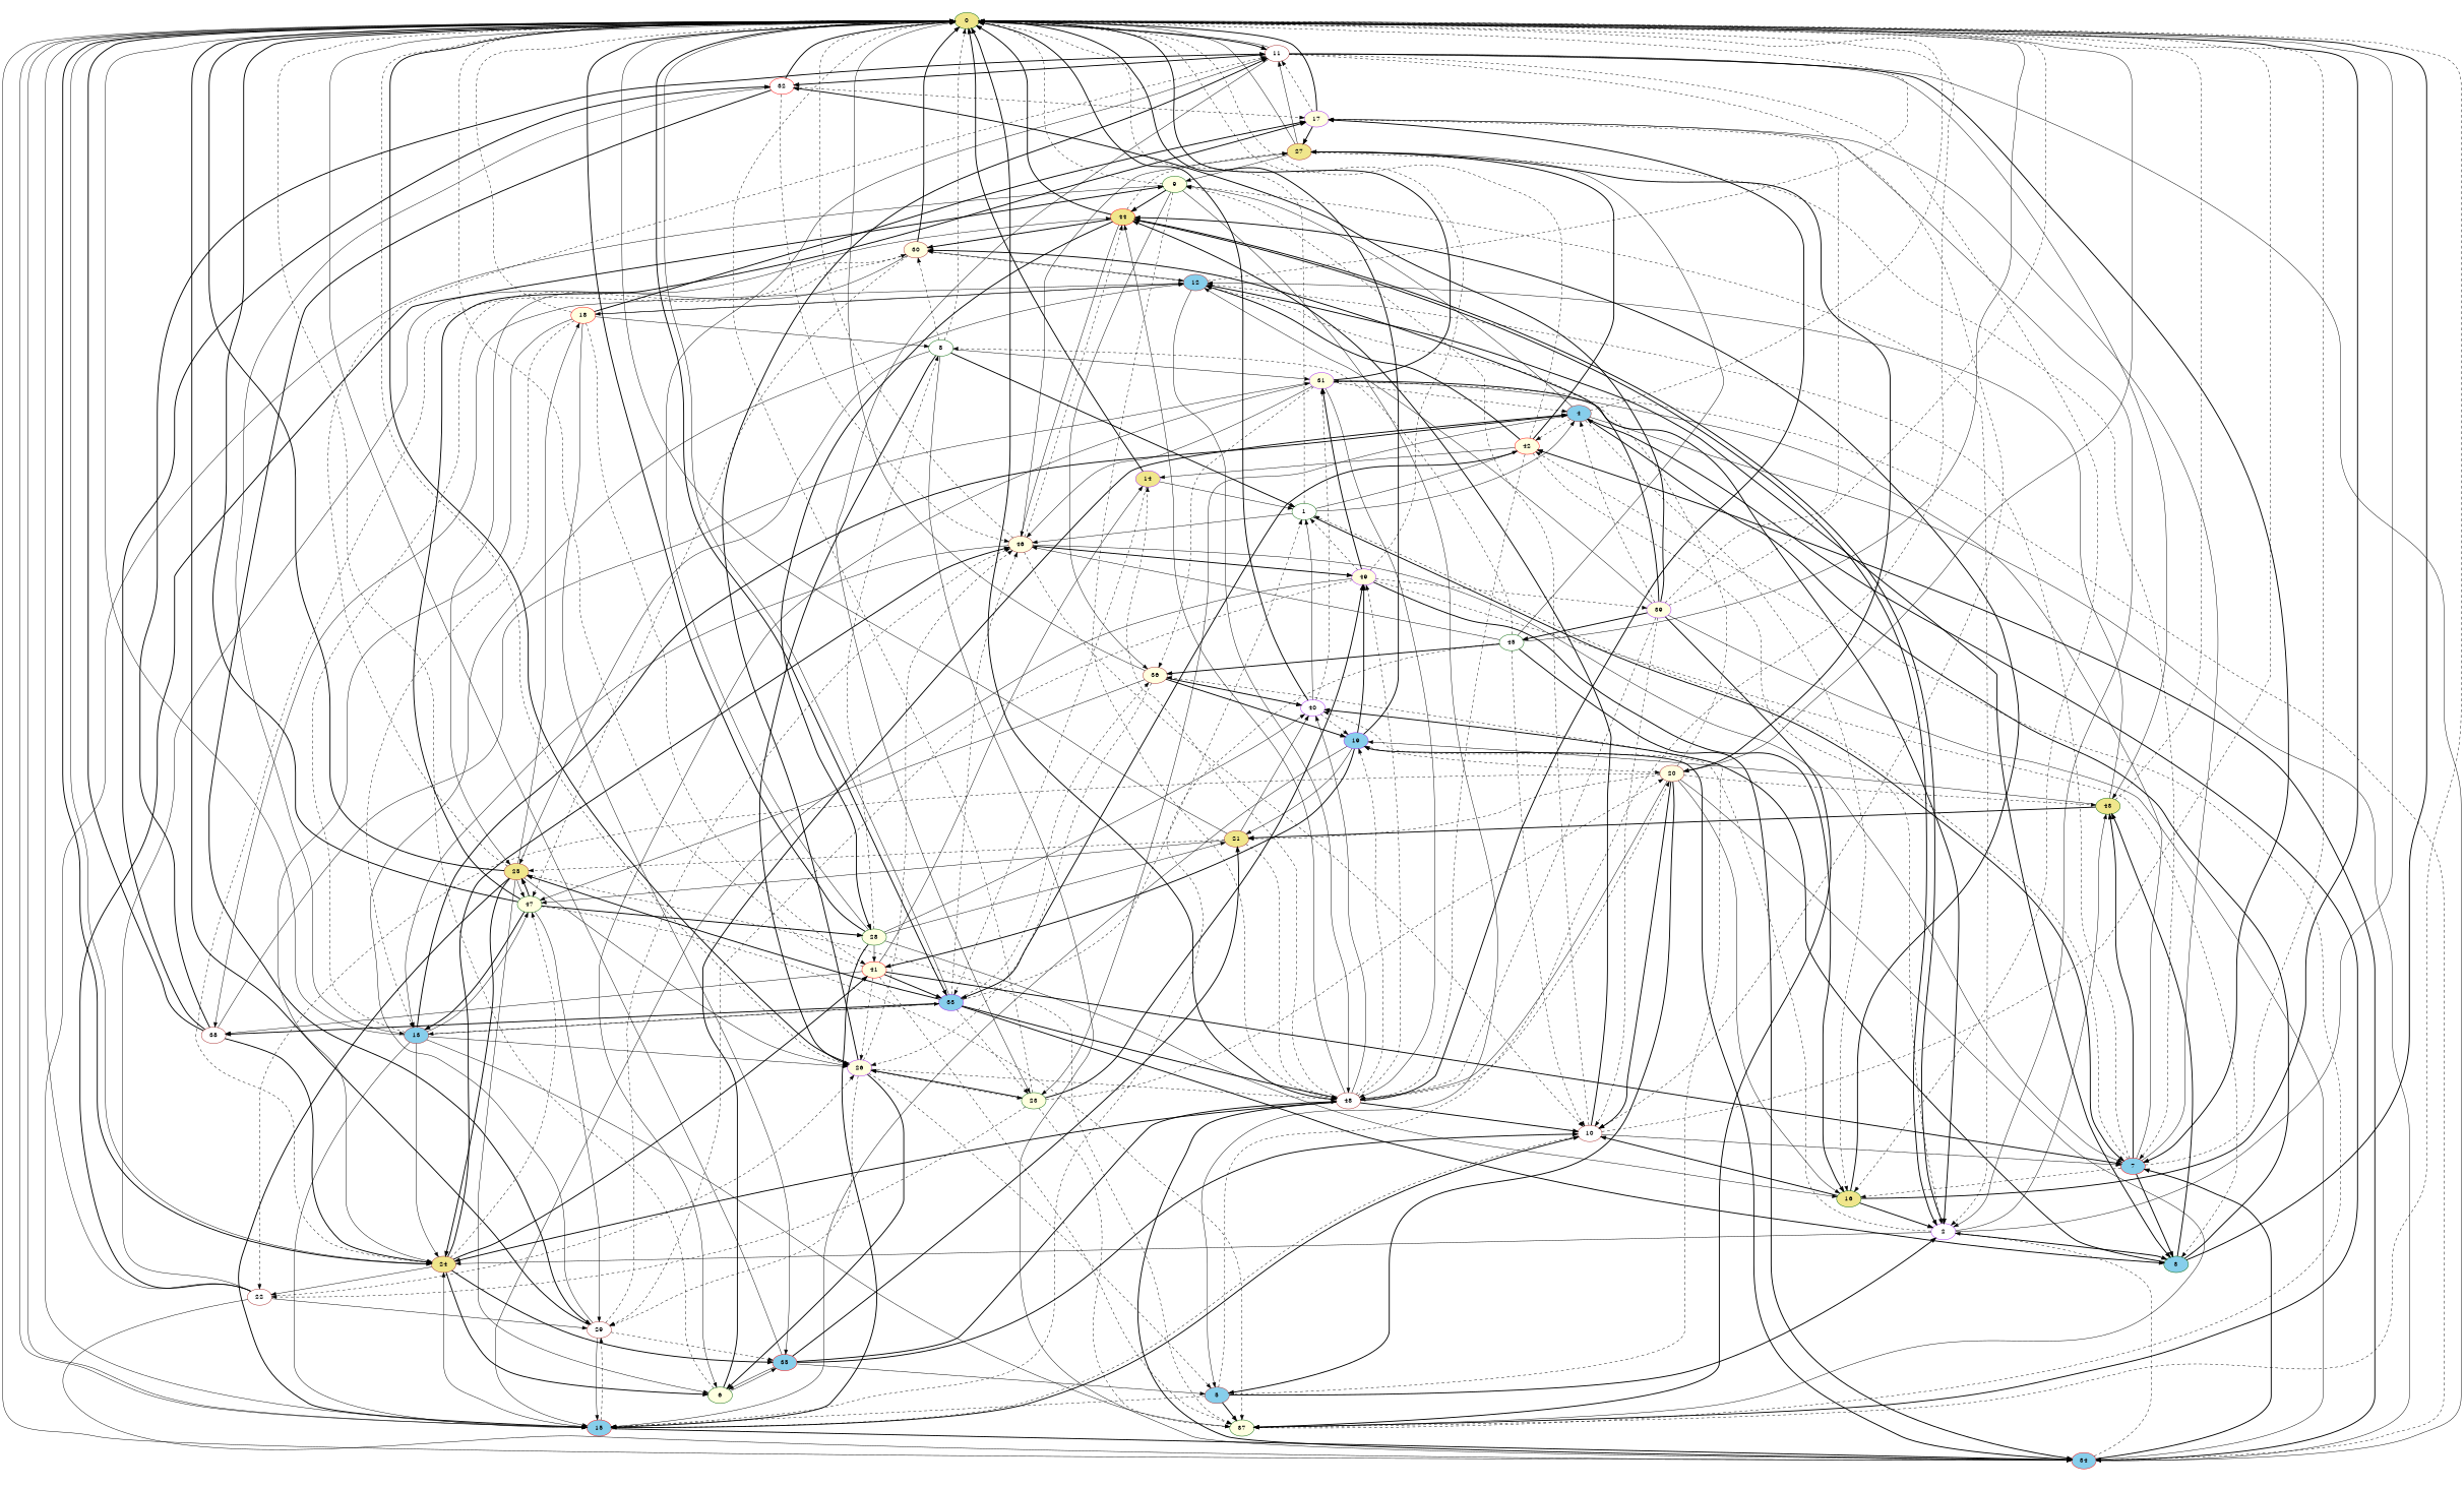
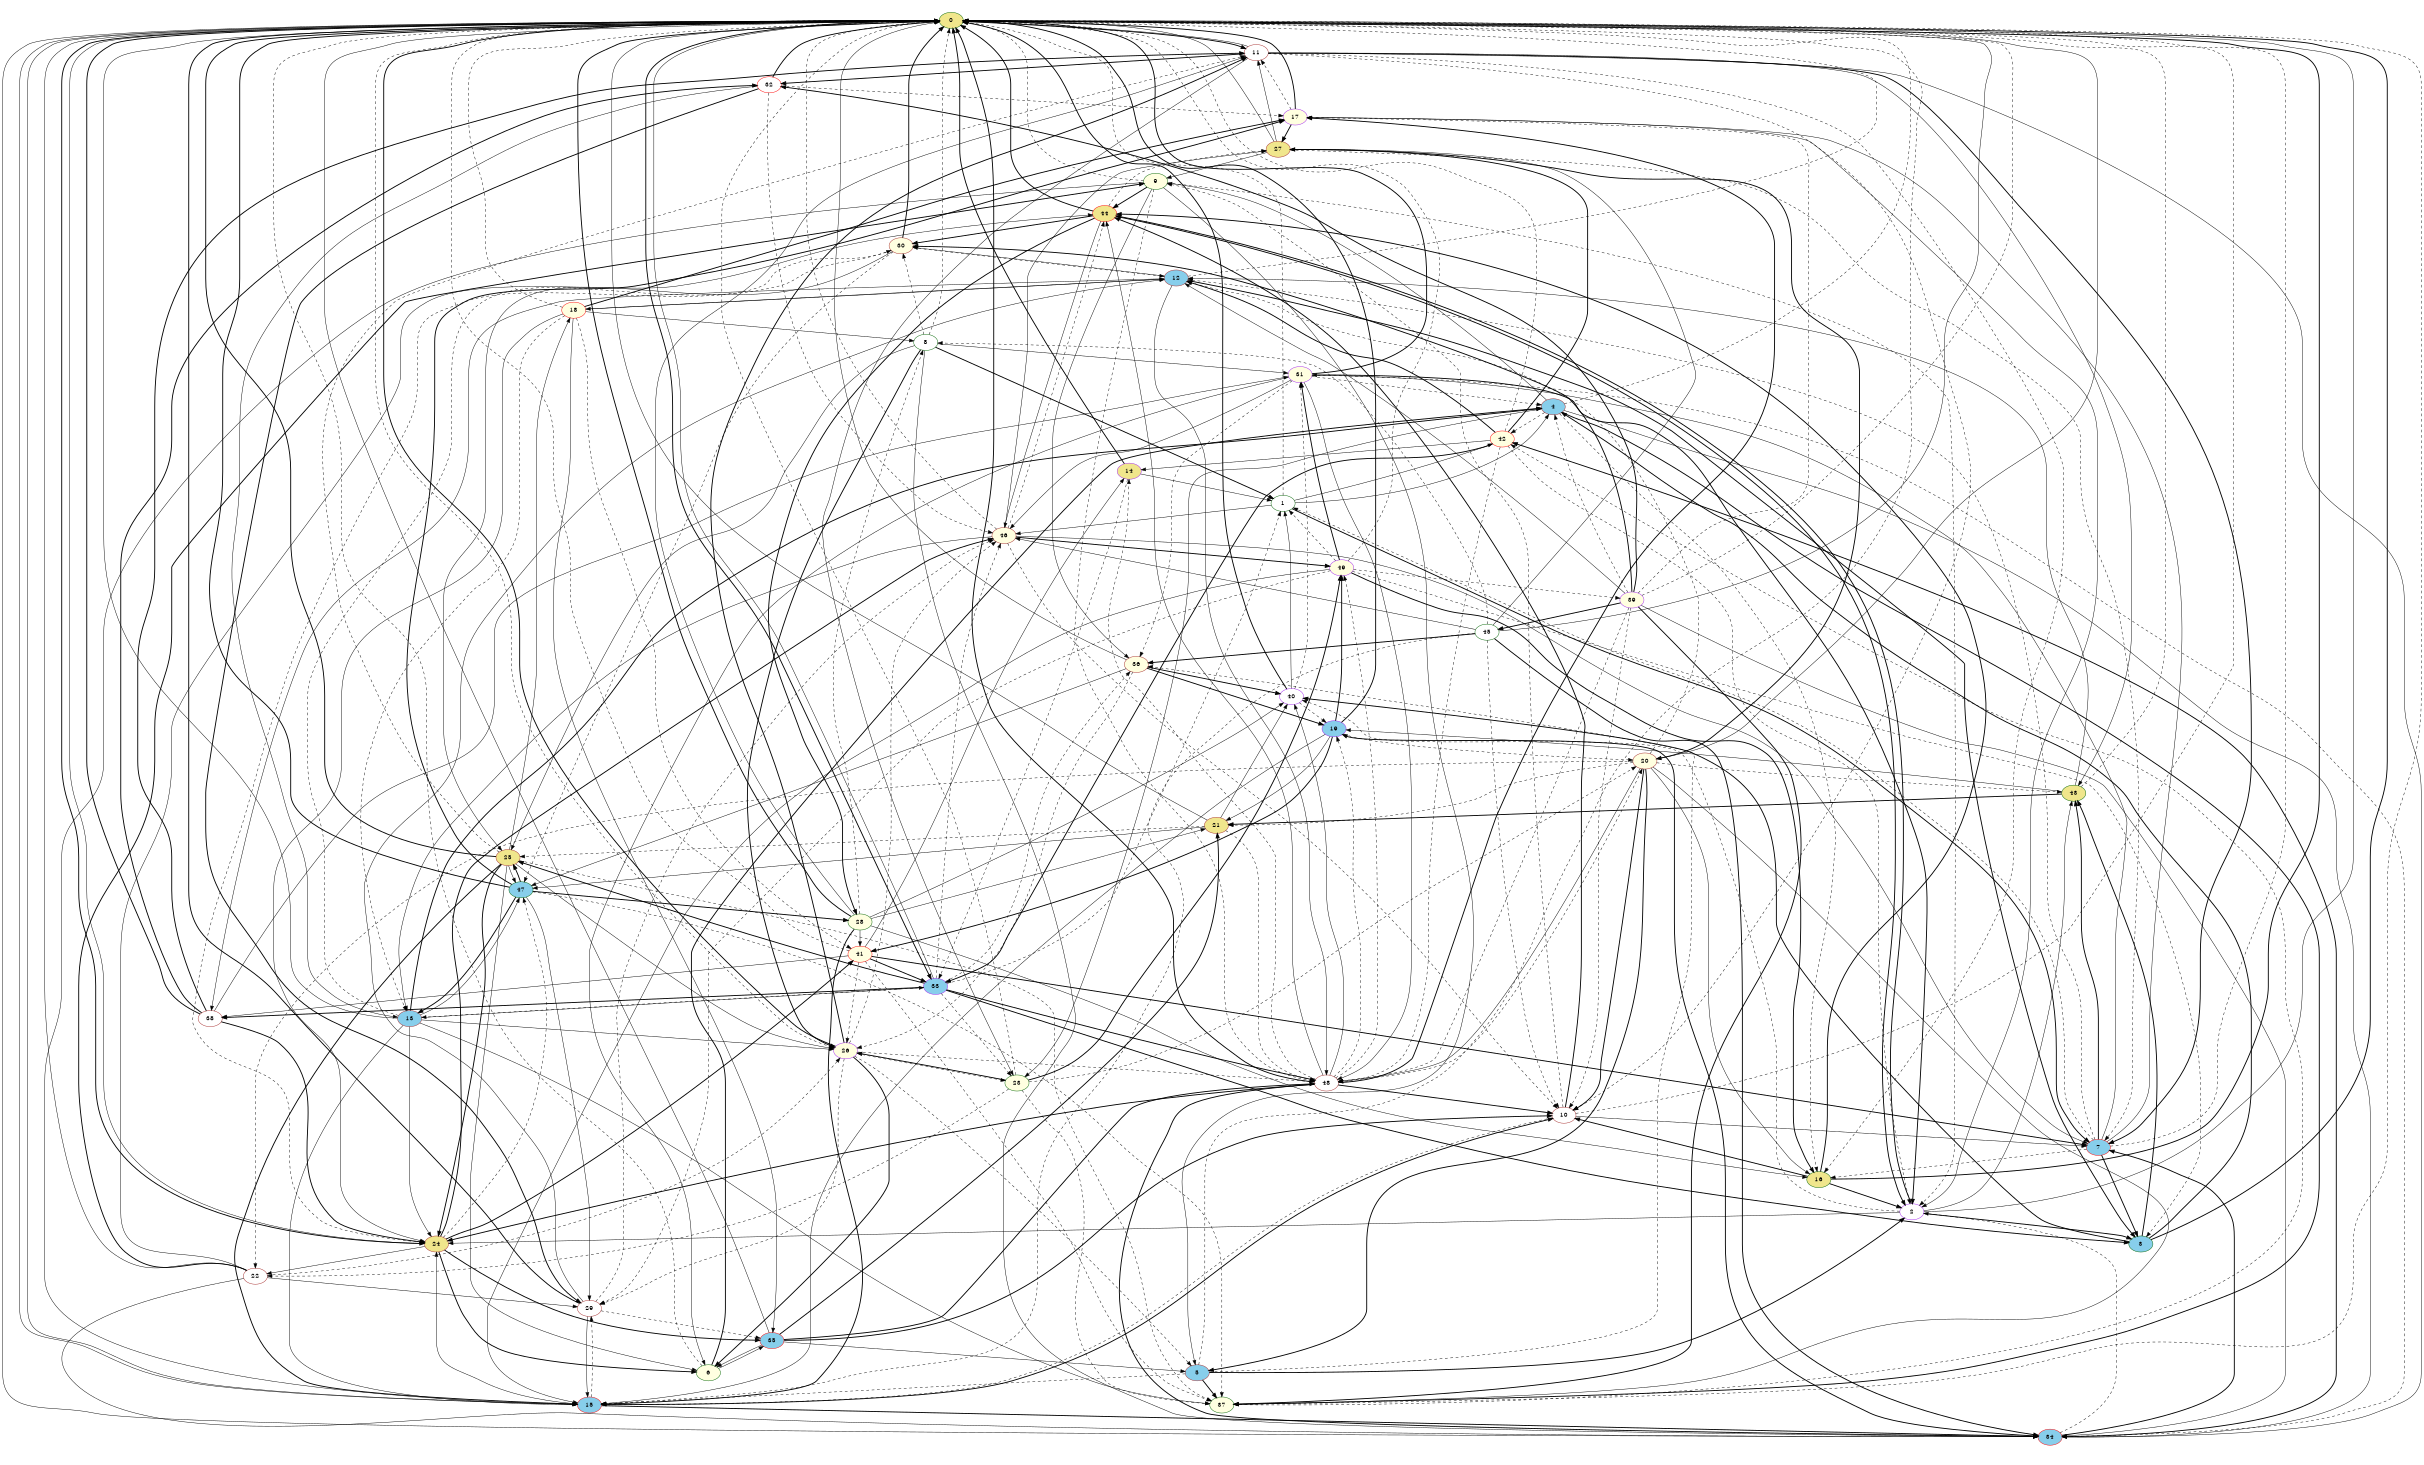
  strict digraph {
    node [color=brown component_delay=3 fillcolor=lightyellow style=filled]
    edge [style=bold wire_delay=1]
    0 [color=darkgreen fillcolor=khaki]
    11 [fillcolor=white]
    15 [color=red fillcolor=skyblue]
    24 [fillcolor=khaki]
    26 [color=purple]
    33 [color=purple fillcolor=skyblue]
    7 [color=red fillcolor=skyblue]
    43 [color=darkgreen fillcolor=khaki]
    16 [color=darkgreen fillcolor=khaki]
    23 [color=darkgreen]
    34 [color=red fillcolor=skyblue]
    10 [fillcolor=white]
    32 [color=red fillcolor=white]
    29 [fillcolor=white]
    46
    6 [color=darkgreen]
    35 [color=red fillcolor=skyblue]
-   47 [color=darkgreen]
+   47 [color=darkgreen fillcolor=skyblue]
    41 [color=red]
    22 [fillcolor=white]
    5 [fillcolor=skyblue]
    48 [fillcolor=white]
    1 [color=darkgreen fillcolor=white]
    3 [color=darkgreen fillcolor=skyblue]
    36
    25 [fillcolor=khaki]
    38 [fillcolor=white]
    13 [fillcolor=skyblue]
    12 [fillcolor=skyblue]
    17 [color=purple]
    31 [color=purple]
    19 [color=purple fillcolor=skyblue]
    21 [fillcolor=khaki]
    2 [color=purple fillcolor=white]
    44 [color=red fillcolor=khaki]
    37 [color=darkgreen]
    49 [color=purple]
    20
    42 [color=red]
    9 [color=darkgreen]
    27 [fillcolor=khaki]
    4 [fillcolor=skyblue]
    28 [color=darkgreen]
    14 [color=purple fillcolor=khaki]
    40 [color=purple fillcolor=white]
    18 [color=red]
    30
    39 [color=purple]
    8 [color=darkgreen fillcolor=white]
    45 [color=darkgreen fillcolor=white]
    0 -> 11
    0 -> 15 [style=solid]
    0 -> 24
    0 -> 26 [style=dashed]
    0 -> 33
    11 -> 0 [style=solid]
    11 -> 7
    11 -> 43 [style=solid]
    11 -> 16 [style=dashed]
    11 -> 23 [style=solid]
    11 -> 34 [style=solid]
    11 -> 10 [style=dashed]
    11 -> 32
    15 -> 0 [style=solid]
    15 -> 24 [style=solid]
    15 -> 34
    15 -> 10
    15 -> 29 [style=dashed]
    24 -> 0 [style=solid]
    24 -> 46
    24 -> 6
    24 -> 35
    24 -> 47 [style=dashed]
    24 -> 41
    24 -> 22 [style=solid]
    26 -> 0
    26 -> 11
    26 -> 23 [style=dashed]
    26 -> 29 [style=dashed]
    26 -> 46 [style=dashed]
    26 -> 6
    26 -> 5 [style=dashed]
    26 -> 48 [style=dashed]
    33 -> 0 [style=solid]
    33 -> 23 [style=dashed]
    33 -> 46 [style=dashed]
    33 -> 48
    33 -> 1 [style=dashed]
    33 -> 3
    33 -> 36 [style=dashed]
    33 -> 25
    33 -> 38
    33 -> 13 [style=dashed]
    7 -> 0 [style=dashed]
    7 -> 43
    7 -> 16 [style=dashed]
    7 -> 1 [style=dashed]
    7 -> 3
    7 -> 12 [style=dashed]
    7 -> 17 [style=solid]
    7 -> 31 [style=solid]
    43 -> 0 [style=dashed]
    43 -> 12 [style=solid]
    43 -> 19 [style=solid]
    43 -> 21
    16 -> 0
    16 -> 10
    16 -> 2
    16 -> 44
    23 -> 0 [style=dashed]
    23 -> 26
    23 -> 22 [style=dashed]
    23 -> 37 [style=dashed]
    23 -> 49
    23 -> 20 [style=dashed]
    34 -> 0 [style=solid]
    34 -> 7
    34 -> 19
    34 -> 2 [style=dashed]
    34 -> 42
    10 -> 0 [style=dashed]
    10 -> 15 [style=dashed]
    10 -> 7 [style=solid]
    10 -> 44
    10 -> 9 [style=dashed]
    32 -> 0
    32 -> 29
    32 -> 46 [style=dashed]
    32 -> 13 [style=solid]
    32 -> 17 [style=dashed]
    29 -> 0
    29 -> 15 [style=solid]
    29 -> 46 [style=dashed]
    29 -> 35 [style=dashed]
    29 -> 12 [style=solid]
    46 -> 0 [style=dashed]
    46 -> 7 [style=solid]
    46 -> 10 [style=dashed]
    46 -> 13 [style=solid]
    46 -> 44 [style=dashed]
    46 -> 49
    46 -> 27 [style=solid]
    6 -> 0 [style=dashed]
    6 -> 35 [style=solid]
    6 -> 4
    35 -> 0 [style=solid]
    35 -> 10
    35 -> 6 [style=solid]
    35 -> 5 [style=solid]
    35 -> 48
    35 -> 21
    47 -> 0
    47 -> 29 [style=solid]
    47 -> 25
    47 -> 13
    47 -> 17
    47 -> 37 [style=dashed]
    47 -> 28
    41 -> 0 [style=dashed]
    41 -> 26 [style=dashed]
    41 -> 33
    41 -> 7
    41 -> 38 [style=solid]
    41 -> 37 [style=dashed]
    41 -> 14 [style=solid]
    22 -> 0 [style=solid]
    22 -> 26 [style=dashed]
    22 -> 34 [style=solid]
    22 -> 29 [style=solid]
    22 -> 44 [style=solid]
    22 -> 9
    5 -> 0 [style=dashed]
    5 -> 15 [style=dashed]
    5 -> 36 [style=dashed]
    5 -> 2
    5 -> 37
    48 -> 0
    48 -> 24
    48 -> 34
    48 -> 10
    48 -> 17
    48 -> 19 [style=dashed]
    48 -> 44 [style=solid]
    48 -> 49 [style=dashed]
    48 -> 20 [style=dashed]
    48 -> 14 [style=dashed]
    48 -> 40 [style=solid]
    1 -> 0 [style=dashed]
    1 -> 7
    1 -> 46 [style=solid]
    1 -> 42 [style=solid]
    1 -> 4 [style=solid]
    3 -> 0
    3 -> 43
    3 -> 4
    3 -> 40
    36 -> 0 [style=solid]
    36 -> 26 [style=dashed]
    36 -> 47 [style=solid]
    36 -> 19
    36 -> 40
    25 -> 0
    25 -> 11 [style=dashed]
    25 -> 15
    25 -> 24
    25 -> 26 [style=solid]
    25 -> 6 [style=solid]
    25 -> 47 [style=solid]
    25 -> 37 [style=dashed]
    25 -> 18 [style=solid]
    38 -> 0
    38 -> 11
    38 -> 24
    38 -> 32
    38 -> 31 [style=solid]
    13 -> 0 [style=solid]
    13 -> 15 [style=solid]
    13 -> 24 [style=solid]
    13 -> 26 [style=solid]
    13 -> 33 [style=solid]
    13 -> 47 [style=solid]
    13 -> 37 [style=solid]
    13 -> 4
    13 -> 30 [style=dashed]
    12 -> 0 [style=dashed]
    12 -> 48 [style=solid]
    12 -> 3
    12 -> 38 [style=solid]
    12 -> 18 [style=solid]
    12 -> 30 [style=solid]
    17 -> 0
    17 -> 11 [style=dashed]
    17 -> 2 [style=solid]
    17 -> 27
    31 -> 0
    31 -> 34 [style=dashed]
    31 -> 46 [style=solid]
    31 -> 6 [style=solid]
    31 -> 48 [style=solid]
    31 -> 36 [style=dashed]
    31 -> 2
    31 -> 4 [style=dashed]
    19 -> 0
    19 -> 15 [style=solid]
    19 -> 41
    19 -> 21 [style=solid]
    19 -> 49
    19 -> 20 [style=dashed]
    21 -> 0 [style=solid]
    21 -> 47 [style=solid]
    21 -> 48 [style=dashed]
    21 -> 25 [style=dashed]
    21 -> 40 [style=solid]
    2 -> 0 [style=solid]
    2 -> 24 [style=solid]
    2 -> 43 [style=solid]
    2 -> 3
    2 -> 44
    2 -> 40 [style=dashed]
    44 -> 0
    44 -> 46 [style=solid]
    44 -> 2
    44 -> 27 [style=dashed]
    44 -> 28
    44 -> 30
    37 -> 0 [style=dashed]
    37 -> 42 [style=dashed]
    49 -> 0 [style=dashed]
    49 -> 15 [style=solid]
    49 -> 16
    49 -> 29 [style=dashed]
    49 -> 1 [style=dashed]
    49 -> 3 [style=dashed]
    49 -> 31
    49 -> 39 [style=dashed]
    20 -> 0 [style=solid]
    20 -> 43 [style=dashed]
    20 -> 16 [style=solid]
    20 -> 10
    20 -> 22 [style=dashed]
    20 -> 5
    20 -> 48 [style=solid]
    20 -> 12 [style=dashed]
    20 -> 21 [style=dashed]
    20 -> 37 [style=solid]
    42 -> 0 [style=dashed]
    42 -> 33
    42 -> 48 [style=dashed]
    42 -> 12
    42 -> 2 [style=dashed]
    42 -> 27
    42 -> 14 [style=solid]
    9 -> 0 [style=dashed]
    9 -> 15 [style=solid]
    9 -> 5 [style=solid]
    9 -> 48 [style=dashed]
    9 -> 36 [style=solid]
    9 -> 2 [style=dashed]
    9 -> 44
    27 -> 0 [style=solid]
    27 -> 11 [style=solid]
    27 -> 7 [style=dashed]
    27 -> 20
    27 -> 9 [style=solid]
    4 -> 0 [style=dashed]
    4 -> 16 [style=dashed]
    4 -> 23 [style=solid]
    4 -> 34 [style=solid]
    4 -> 37
    4 -> 42 [style=dashed]
    4 -> 9 [style=solid]
    28 -> 0
    28 -> 11 [style=solid]
    28 -> 15
    28 -> 16 [style=solid]
    28 -> 41 [style=solid]
    28 -> 21 [style=solid]
    28 -> 40 [style=solid]
    28 -> 8 [style=dashed]
    14 -> 0
    14 -> 33 [style=dashed]
    14 -> 1 [style=solid]
    40 -> 0
    40 -> 1 [style=solid]
    40 -> 31 [style=dashed]
    40 -> 19 [style=dashed]
    18 -> 0 [style=dashed]
    18 -> 24 [style=solid]
    18 -> 35 [style=solid]
    18 -> 41 [style=dashed]
    18 -> 13 [style=dashed]
    18 -> 12 [style=solid]
    18 -> 17
    18 -> 8 [style=solid]
    30 -> 0
    30 -> 24 [style=dashed]
    30 -> 47 [style=dashed]
    30 -> 25 [style=solid]
    30 -> 12 [style=dashed]
    39 -> 0 [style=dashed]
    39 -> 34 [style=solid]
    39 -> 10 [style=dashed]
    39 -> 32
    39 -> 48 [style=dashed]
    39 -> 12 [style=solid]
    39 -> 17 [style=dashed]
    39 -> 37
    39 -> 4 [style=dashed]
    39 -> 30
    39 -> 45
    8 -> 0 [style=dashed]
    8 -> 26
    8 -> 34 [style=solid]
    8 -> 1
    8 -> 25 [style=solid]
    8 -> 31 [style=solid]
    8 -> 30 [style=dashed]
    45 -> 0 [style=solid]
    45 -> 15 [style=dashed]
    45 -> 34
    45 -> 10 [style=dashed]
    45 -> 46 [style=solid]
    45 -> 36
    45 -> 27 [style=solid]
    45 -> 8 [style=dashed]
  }
